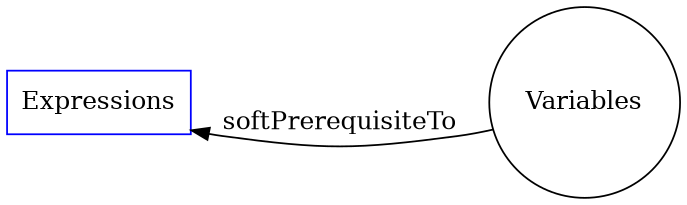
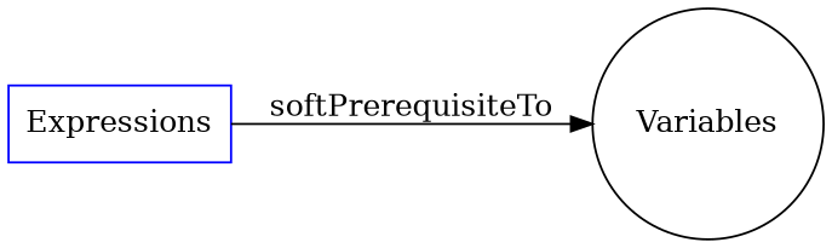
  digraph {
    rankdir=LR
    Expressions [color=blue shape=box]
    Variables [color=black shape=circle]
-   Variables -> Expressions [label=softPrerequisiteTo]
+   Expressions -> Variables [label=softPrerequisiteTo]
  }
